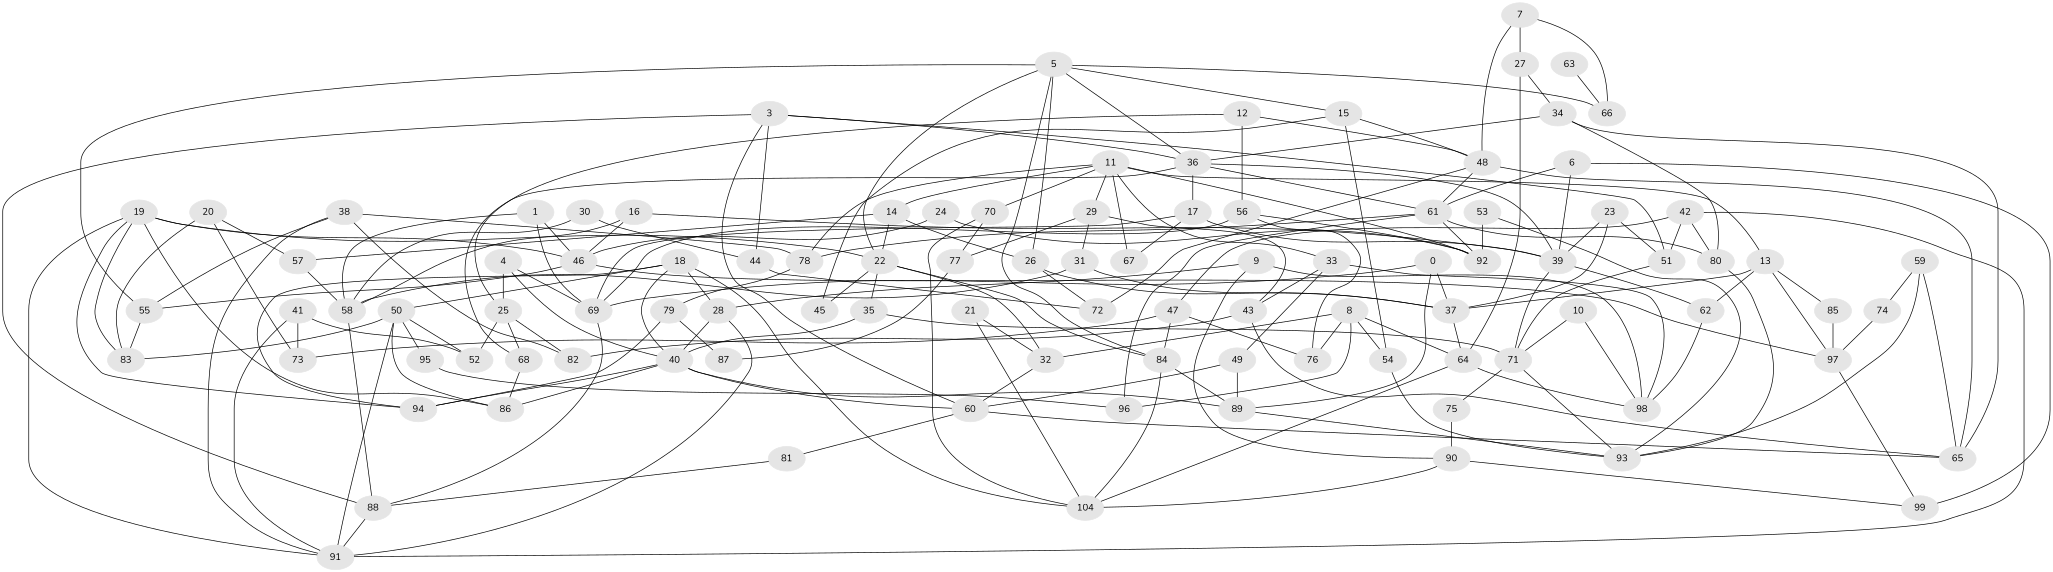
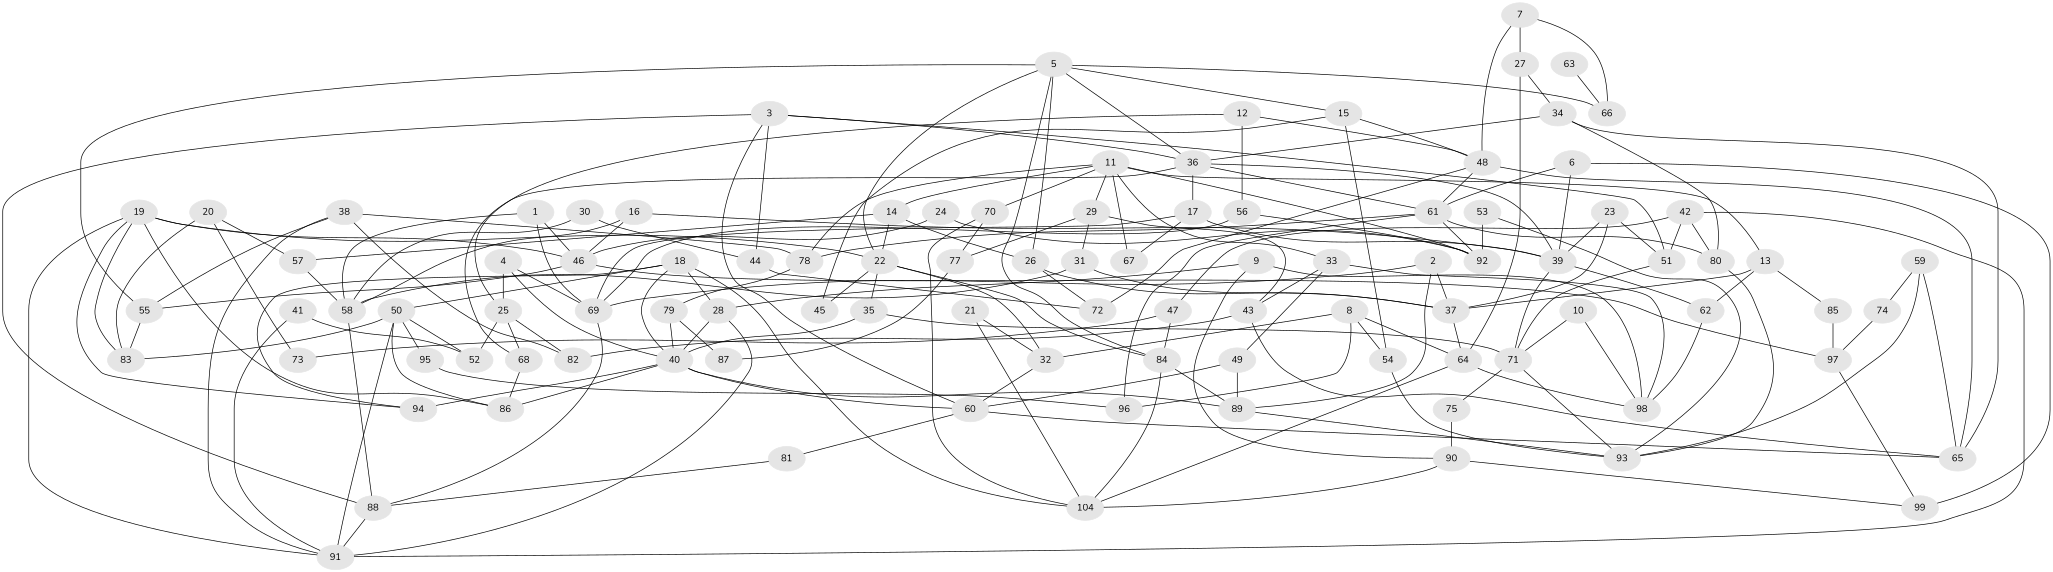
  graph {
    fontname=Nunito
    node [color=gray90 fontname=Nunito style=filled]
    edge [fontname=Nunito]
    1
    46
    58
    69
    55
    97
    88
-   2 [label=0]
+   2
    37
    89
    64
    93
    3
    36
    44
    51
    60
    39
    61
    17
    68
    72
    71
    65
    81
    91
    4
    25
    40
    52
    82
    94
    86
    5
    15
    22
    26
    66
    84
    48
    54
    45
    32
    35
    83
    n46 [label=104]
    6
    99
    62
    96
    78
    92
    80
    7
    27
    34
    8
-   76
    98
    9
    28
    90
    10
    75
    11
    13
    14
    29
    33
    67
    70
    85
    57
    31
    43
    77
    49
    79
    12
    56
    16
    18
    50
    95
    19
    20
    73
    21
    23
    24
    87
    30
    63
    38
    41
    42
    47
    53
    59
    74
    1 -- 46
    1 -- 58
    1 -- 69
    46 -- 55
    46 -- 97
    58 -- 88
    69 -- 88
    55 -- 83
    97 -- 99
    88 -- 91
    2 -- 69
    2 -- 37
    2 -- 89
    37 -- 64
    89 -- 93
    64 -- n46
    64 -- 98
    3 -- 88
    3 -- 36
    3 -- 44
    3 -- 51
    3 -- 60
    36 -- 39
    36 -- 61
    36 -- 17
    36 -- 68
    44 -- 72
    51 -- 71
    60 -- 65
    60 -- 81
    39 -- 71
    39 -- 62
    61 -- 96
    61 -- 78
    61 -- 92
    61 -- 80
    17 -- 69
    17 -- 39
    17 -- 67
    68 -- 86
    71 -- 93
    71 -- 75
    81 -- 88
    4 -- 69
    4 -- 25
    4 -- 40
    25 -- 68
    25 -- 52
    25 -- 82
    40 -- 89
    40 -- 60
    40 -- 94
    40 -- 86
    5 -- 55
    5 -- 36
    5 -- 15
    5 -- 22
    5 -- 26
    5 -- 66
    5 -- 84
    15 -- 48
    15 -- 54
    15 -- 45
    22 -- 84
    22 -- 45
    22 -- 32
    22 -- 35
    26 -- 37
    26 -- 72
    84 -- 89
    84 -- n46
    48 -- 61
    48 -- 72
    48 -- 65
    54 -- 93
    32 -- 60
    35 -- 71
    35 -- 40
    6 -- 39
    6 -- 61
    6 -- 99
    62 -- 98
    78 -- 79
    80 -- 93
    7 -- 66
    7 -- 48
    7 -- 27
    27 -- 64
    27 -- 34
    34 -- 36
    34 -- 65
    34 -- 80
    8 -- 64
    8 -- 54
    8 -- 32
    8 -- 96
-   8 -- 76
    9 -- 98
    9 -- 28
    9 -- 90
    28 -- 91
    28 -- 40
    90 -- n46
    90 -- 99
    10 -- 71
    10 -- 98
    75 -- 90
    11 -- 78
    11 -- 92
    11 -- 13
    11 -- 14
    11 -- 29
    11 -- 33
    11 -- 67
    11 -- 70
-   13 -- 97
    13 -- 37
    13 -- 62
    13 -- 85
    14 -- 22
    14 -- 26
    14 -- 57
    29 -- 31
    29 -- 43
    29 -- 77
    33 -- 98
    33 -- 43
    33 -- 49
    70 -- n46
    70 -- 77
    85 -- 97
    57 -- 58
    31 -- 58
    31 -- 37
    43 -- 65
    43 -- 82
    77 -- 87
    49 -- 89
    49 -- 60
-   79 -- 94
+   79 -- 40
    79 -- 87
    12 -- 25
    12 -- 48
    12 -- 56
    56 -- 69
    56 -- 92
-   56 -- 76
    16 -- 46
    16 -- 58
    16 -- 39
    18 -- 40
    18 -- 94
    18 -- n46
    18 -- 28
    18 -- 50
    50 -- 91
    50 -- 52
    50 -- 86
    50 -- 83
    50 -- 95
    95 -- 96
    19 -- 46
    19 -- 91
    19 -- 94
    19 -- 86
    19 -- 22
    19 -- 83
    20 -- 83
    20 -- 57
    20 -- 73
    21 -- 32
    21 -- n46
    23 -- 37
    23 -- 51
    23 -- 39
    24 -- 46
    24 -- 92
    30 -- 58
    30 -- 44
    63 -- 66
    38 -- 55
    38 -- 91
    38 -- 82
    38 -- 78
    41 -- 91
    41 -- 52
-   41 -- 73
    42 -- 51
    42 -- 91
    42 -- 80
    42 -- 47
    47 -- 84
-   47 -- 76
    47 -- 73
    53 -- 93
    53 -- 92
    59 -- 93
    59 -- 65
    59 -- 74
    74 -- 97
  }
